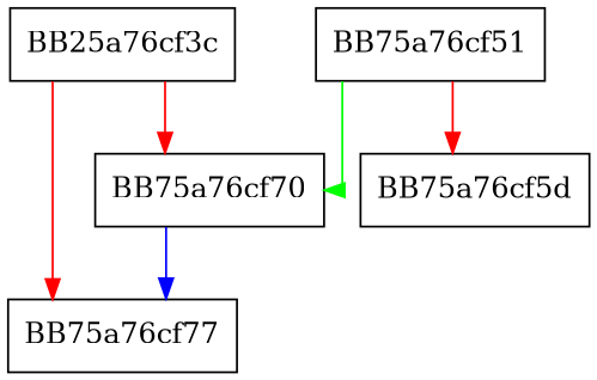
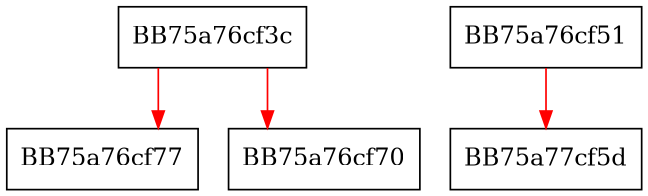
  digraph {
    splines=ortho
    node [shape=box]
    edge [color=red]
-   BB75a76cf3c [label=BB25a76cf3c]
+   BB75a76cf3c
    BB75a76cf77
    BB75a76cf70
    BB75a76cf51
-   BB75a76cf5d
+   BB75a76cf5d [label=BB75a77cf5d]
    BB75a76cf3c -> BB75a76cf77
    BB75a76cf3c -> BB75a76cf70
-   BB75a76cf70 -> BB75a76cf77 [color=blue]
-   BB75a76cf51 -> BB75a76cf70 [color=green]
    BB75a76cf51 -> BB75a76cf5d
  }
